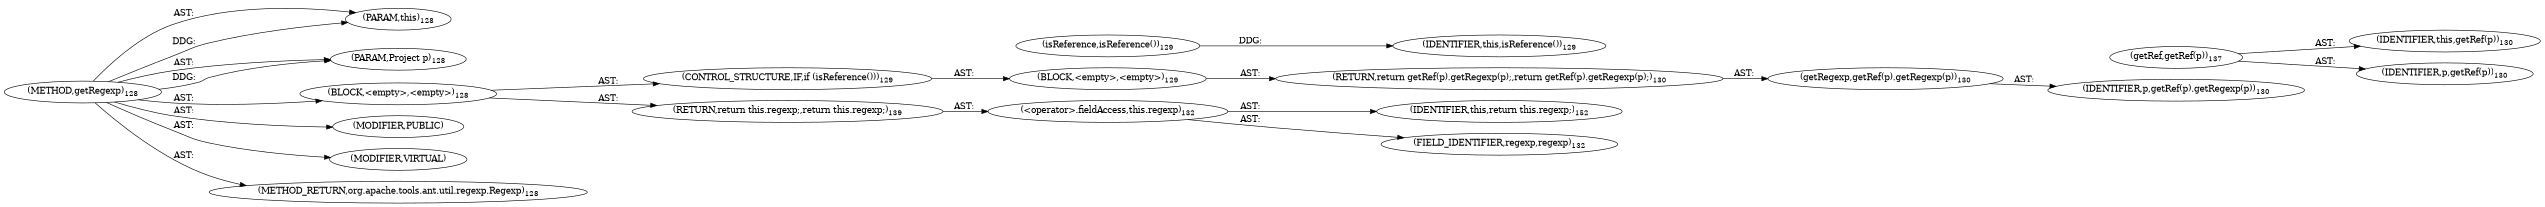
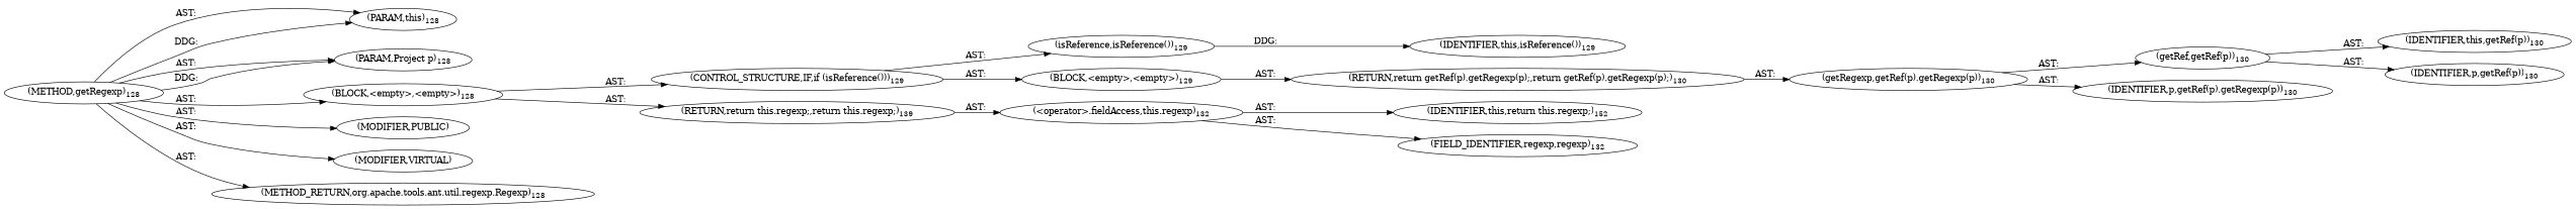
  digraph {
    rankdir=LR
    n1 [label=<(METHOD,getRegexp)<SUB>128</SUB>>]
    n2 [label=<(PARAM,this)<SUB>128</SUB>>]
    n3 [label=<(PARAM,Project p)<SUB>128</SUB>>]
    n4 [label=<(BLOCK,&lt;empty&gt;,&lt;empty&gt;)<SUB>128</SUB>>]
    n5 [label=<(MODIFIER,PUBLIC)>]
    n6 [label=<(MODIFIER,VIRTUAL)>]
    n7 [label=<(METHOD_RETURN,org.apache.tools.ant.util.regexp.Regexp)<SUB>128</SUB>>]
    n8 [label=<(CONTROL_STRUCTURE,IF,if (isReference()))<SUB>129</SUB>>]
    n9 [label=<(RETURN,return this.regexp;,return this.regexp;)<SUB>139</SUB>>]
    n10 [label=<(isReference,isReference())<SUB>129</SUB>>]
    n11 [label=<(BLOCK,&lt;empty&gt;,&lt;empty&gt;)<SUB>129</SUB>>]
    n12 [label=<(&lt;operator&gt;.fieldAccess,this.regexp)<SUB>132</SUB>>]
    n13 [label=<(IDENTIFIER,this,isReference())<SUB>129</SUB>>]
    n14 [label=<(RETURN,return getRef(p).getRegexp(p);,return getRef(p).getRegexp(p);)<SUB>130</SUB>>]
    n15 [label=<(getRegexp,getRef(p).getRegexp(p))<SUB>130</SUB>>]
-   n16 [label=<(getRef,getRef(p))<SUB>137</SUB>>]
+   n16 [label=<(getRef,getRef(p))<SUB>130</SUB>>]
    n17 [label=<(IDENTIFIER,p,getRef(p).getRegexp(p))<SUB>130</SUB>>]
    n18 [label=<(IDENTIFIER,this,getRef(p))<SUB>130</SUB>>]
    n19 [label=<(IDENTIFIER,p,getRef(p))<SUB>130</SUB>>]
    n20 [label=<(IDENTIFIER,this,return this.regexp;)<SUB>152</SUB>>]
    n21 [label=<(FIELD_IDENTIFIER,regexp,regexp)<SUB>132</SUB>>]
    n1 -> n2 [label="AST: "]
    n1 -> n2 [label="DDG: "]
    n1 -> n3 [label="AST: "]
    n1 -> n3 [label="DDG: "]
    n1 -> n4 [label="AST: "]
    n1 -> n5 [label="AST: "]
    n1 -> n6 [label="AST: "]
    n1 -> n7 [label="AST: "]
    n4 -> n8 [label="AST: "]
    n4 -> n9 [label="AST: "]
+   n8 -> n10 [label="AST: "]
    n8 -> n11 [label="AST: "]
    n9 -> n12 [label="AST: "]
    n10 -> n13 [label="DDG: "]
    n11 -> n14 [label="AST: "]
    n12 -> n20 [label="AST: "]
    n12 -> n21 [label="AST: "]
    n14 -> n15 [label="AST: "]
+   n15 -> n16 [label="AST: "]
    n15 -> n17 [label="AST: "]
    n16 -> n18 [label="AST: "]
    n16 -> n19 [label="AST: "]
  }
